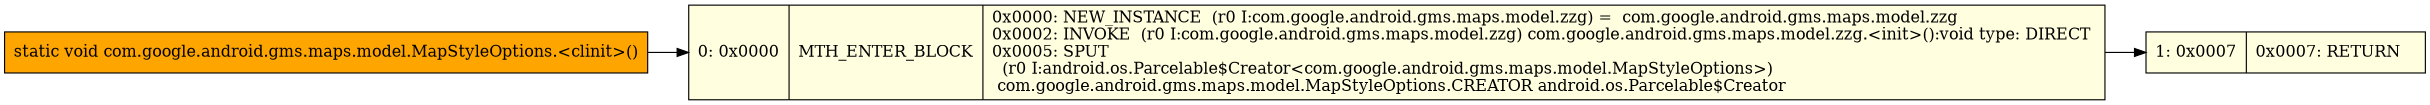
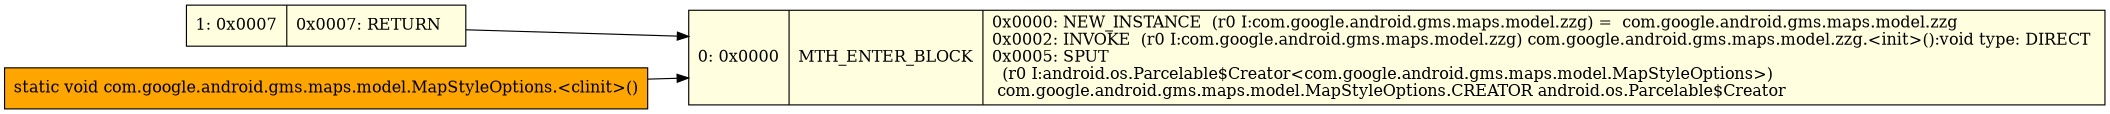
  digraph {
    rankdir=LR
    node [shape=record style=filled fillcolor=lightyellow]
    n1 [label="{0\:\ 0x0000|MTH_ENTER_BLOCK\l|0x0000: NEW_INSTANCE  (r0 I:com.google.android.gms.maps.model.zzg) =  com.google.android.gms.maps.model.zzg \l0x0002: INVOKE  (r0 I:com.google.android.gms.maps.model.zzg) com.google.android.gms.maps.model.zzg.\<init\>():void type: DIRECT \l0x0005: SPUT  \l  (r0 I:android.os.Parcelable$Creator\<com.google.android.gms.maps.model.MapStyleOptions\>)\l com.google.android.gms.maps.model.MapStyleOptions.CREATOR android.os.Parcelable$Creator \l}"]
    n2 [label="{1\:\ 0x0007|0x0007: RETURN   \l}"]
    n3 [label="{static void com.google.android.gms.maps.model.MapStyleOptions.\<clinit\>() }" fillcolor=orange]
-   n1 -> n2
+   n2 -> n1
    n3 -> n1
  }
